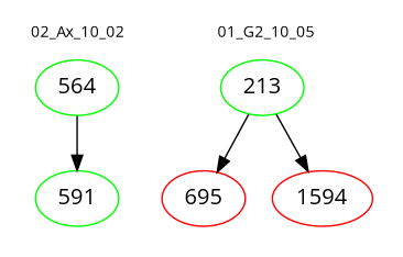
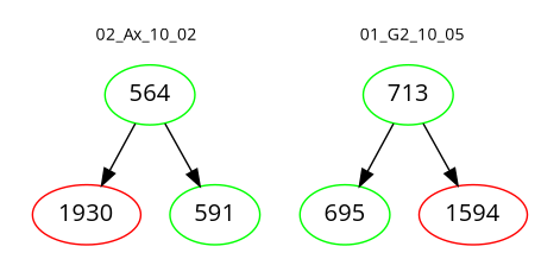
  digraph {
    fontname="Open Sans"
    node [color=green fontname="Open Sans"]
    edge [color=black fontname="Open Sans"]
    n1 [label=564]
+   n2 [color=red label=1930]
    n3 [label=591]
-   n4 [label=213]
-   n5 [color=red label=695]
+   n4 [label=713]
+   n5 [label=695]
    n6 [color=red label=1594]
    subgraph cluster_1 {
      color=white
      fontsize=10
      label="02_Ax_10_02"
      n1
+     n2
      n3
    }
    subgraph cluster_2 {
      color=white
      fontsize=10
      label="01_G2_10_05"
      n4
      n5
      n6
    }
+   n1 -> n2
    n1 -> n3
    n4 -> n5
    n4 -> n6
  }
